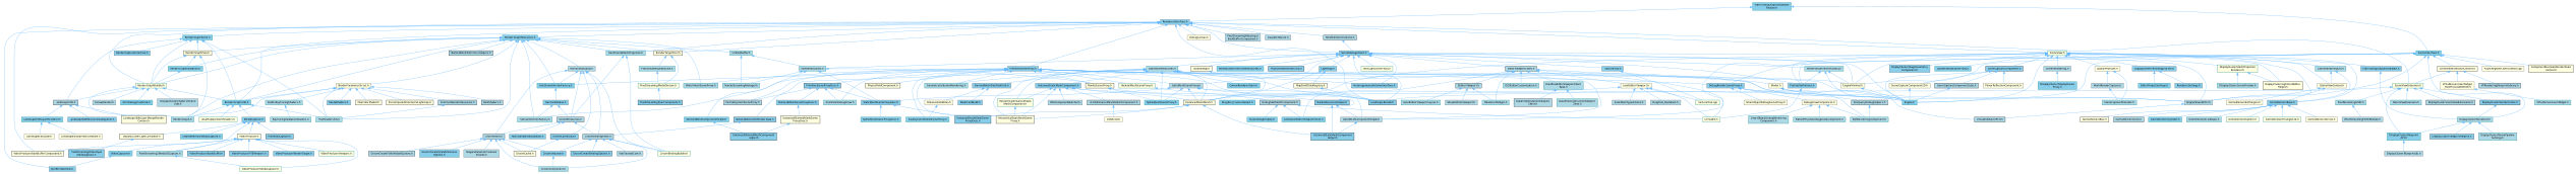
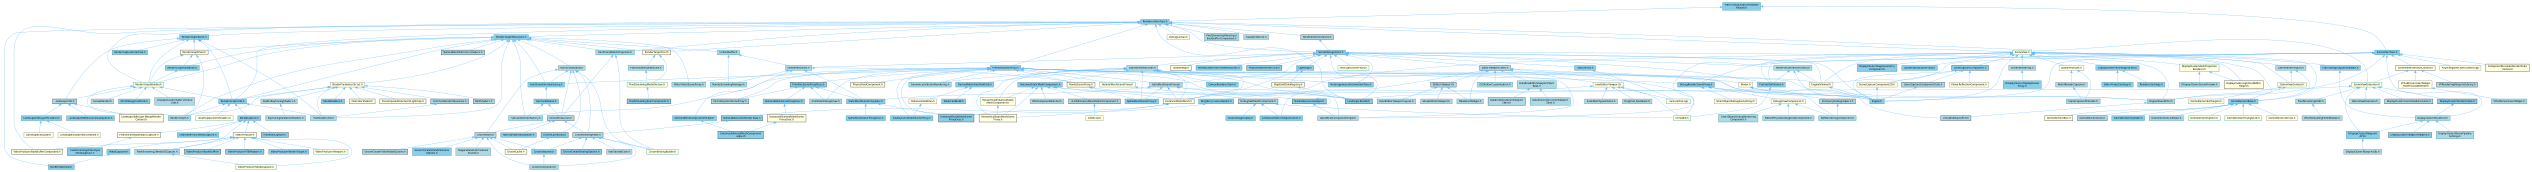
  digraph {
    fontname="Noto Sans"
    node [color=teal fillcolor=lightblue fontname="Noto Sans" fontsize=10 shape=box style=filled]
    edge [color=steelblue1 dir=back fontname="Noto Sans" fontsize=10 labelfontname=Helvetica labelfontsize=10 style=solid]
    n1 [fillcolor=skyblue fontcolor=black height=0.2 label="PathTracingOutputInvalidate\lReason.h" width=0.4]
    n2 [color=gray40 fillcolor=skyblue height=0.2 label="RendererInterface.h" width=0.4]
    n3 [fillcolor=skyblue height=0.2 label="SceneInterface.h" width=0.4]
    n4 [color=gray40 fillcolor=lightyellow height=0.2 label="DebugCanvas.h" width=0.4]
    n5 [color=gray40 fillcolor=skyblue height=0.2 label="EpicRtcVideoSink.h" width=0.4]
    n6 [height=0.2 label="HairStrandsMeshProjection.h" width=0.4]
    n7 [color=black fillcolor=skyblue height=0.2 label="LandscapeRender.h" width=0.4]
    n8 [color=black height=0.2 label="MeshElementCollector.h" width=0.4]
    n9 [color=gray40 fillcolor=skyblue height=0.2 label="SceneManagement.h" width=0.4]
    n10 [color=gray40 height=0.2 label="PixelStreamingVideoInput\lBackBufferComposited.h" width=0.4]
    n11 [color=gray40 fillcolor=skyblue height=0.2 label="PrimitiveSceneProxy.h" width=0.4]
    n12 [fillcolor=lightyellow height=0.2 label="RenderGraphBuilder.h" width=0.4]
    n13 [fillcolor=skyblue height=0.2 label="RenderGraphUtils.h" width=0.4]
    n14 [color=black fillcolor=lightyellow height=0.2 label="VideoProducerBackBufferComposited.h" width=0.4]
    n15 [fillcolor=skyblue height=0.2 label="RenderGraphEvent.h" width=0.4]
    n16 [fillcolor=skyblue height=0.2 label="RenderGraphResources.h" width=0.4]
    n17 [color=black fillcolor=lightyellow height=0.2 label="RenderTargetPool.h" width=0.4]
    n18 [fillcolor=lightyellow height=0.2 label="SceneView.h" width=0.4]
    n19 [fillcolor=lightyellow height=0.2 label="SceneViewExtension.h" width=0.4]
    n20 [color=gray40 height=0.2 label="VisualizeTexture.h" width=0.4]
    n21 [fillcolor=skyblue height=0.2 label="Engine.h" width=0.4]
    n22 [color=gray40 fillcolor=lightyellow height=0.2 label="EngineMinimal.h" width=0.4]
    n23 [color=gray40 height=0.2 label="EngineSharedPCH.h" width=0.4]
    n24 [color=gray40 fillcolor=skyblue height=0.2 label="ParticleDefinitions.h" width=0.4]
    n25 [color=gray40 height=0.2 label="StaticMeshComponentHelper.h" width=0.4]
    n26 [height=0.2 label="DisplayClusterRootActor.h" width=0.4]
    n27 [color=gray40 fillcolor=lightyellow height=0.2 label="AsyncRegisterLevelContext.cpp" width=0.4]
    n28 [color=black fillcolor=lightyellow height=0.2 label="ComponentRecreateRenderState\lContext.h" width=0.4]
    n29 [color=black fillcolor=lightyellow height=0.2 label="SceneViewExtensionContext.h" width=0.4]
    n30 [fillcolor=lightyellow height=0.2 label="GroomBindingBuilder.h" width=0.4]
    n31 [color=black height=0.2 label="GroomResources.h" width=0.4]
    n32 [color=black height=0.2 label="EditorViewportClient.h" width=0.4]
    n33 [color=gray40 fillcolor=skyblue height=0.2 label="FractureTool.h" width=0.4]
    n34 [color=gray40 fillcolor=skyblue height=0.2 label="HeterogeneousVolumeInterface.h" width=0.4]
    n35 [color=gray40 fillcolor=skyblue height=0.2 label="LightMap.h" width=0.4]
    n36 [fillcolor=skyblue height=0.2 label="MeshBuilderOneFrameResources.h" width=0.4]
    n37 [height=0.2 label="MeshParticleVertexFactory.h" width=0.4]
    n38 [height=0.2 label="NaniteResources.h" width=0.4]
    n39 [color=black fillcolor=skyblue height=0.2 label="PhysicsAssetRenderUtils.h" width=0.4]
    n40 [fillcolor=lightyellow height=0.2 label="RectLightSceneProxy.h" width=0.4]
    n41 [color=black fillcolor=lightyellow height=0.2 label="ShadowMap.h" width=0.4]
    n42 [height=0.2 label="StaticMeshResources.h" width=0.4]
    n43 [color=gray40 height=0.2 label="StaticMeshSceneProxy.h" width=0.4]
    n44 [color=black fillcolor=lightyellow height=0.2 label="HierarchicalStaticMeshScene\lProxy.h" width=0.4]
    n45 [color=black fillcolor=lightyellow height=0.2 label="NaniteSceneProxy.h" width=0.4]
    n46 [height=0.2 label="GeometryCollectionRendering.h" width=0.4]
    n47 [fillcolor=skyblue height=0.2 label="BaseDynamicMeshSceneProxy.h" width=0.4]
    n48 [height=0.2 label="AnimNextDebugDraw.h" width=0.4]
    n49 [color=gray40 fillcolor=skyblue height=0.2 label="DebugRenderSceneProxy.h" width=0.4]
    n50 [height=0.2 label="HairCardsVertexFactory.h" width=0.4]
    n51 [fillcolor=skyblue height=0.2 label="HairStrandsVertexFactory.h" width=0.4]
    n52 [color=black height=0.2 label="ParticleSystemSceneProxy.h" width=0.4]
    n53 [color=black fillcolor=lightyellow height=0.2 label="PhysicsFieldComponent.h" width=0.4]
    n54 [color=black fillcolor=skyblue height=0.2 label="PrimitiveSceneProxyDesc.h" width=0.4]
    n55 [fillcolor=lightyellow height=0.2 label="SkeletalMeshSceneProxy.h" width=0.4]
    n56 [height=0.2 label="WaterMeshSceneProxy.h" width=0.4]
    n57 [color=gray40 height=0.2 label="CanvasRender.h" width=0.4]
    n58 [fillcolor=skyblue height=0.2 label="GPUDebugCrashUtils.h" width=0.4]
    n59 [color=gray40 height=0.2 label="IDisplayClusterShadersTexture\lUtils.h" width=0.4]
    n60 [color=black height=0.2 label="LandscapeUtils.h" width=0.4]
    n61 [height=0.2 label="RenderGraph.h" width=0.4]
    n62 [fillcolor=lightyellow height=0.2 label="ClearReplacementShaders.h" width=0.4]
    n63 [color=gray40 fillcolor=skyblue height=0.2 label="MediaCapture.h" width=0.4]
    n64 [height=0.2 label="PixelShaderUtils.h" width=0.4]
    n65 [color=gray40 fillcolor=skyblue height=0.2 label="RenderCaptureInterface.h" width=0.4]
    n66 [color=black fillcolor=lightyellow height=0.2 label="RenderGraphPass.h" width=0.4]
    n67 [fillcolor=skyblue height=0.2 label="RenderGraphValidation.h" width=0.4]
    n68 [color=gray40 height=0.2 label="HairStrandsDatas.h" width=0.4]
    n69 [color=gray40 fillcolor=lightyellow height=0.2 label="ShaderParameterStruct.h" width=0.4]
    n70 [color=black height=0.2 label="SkeletalMeshDeformerHelpers.h" width=0.4]
    n71 [height=0.2 label="UnifiedBuffer.h" width=0.4]
    n72 [fillcolor=lightyellow height=0.2 label="PixelStreamingMediaTexture.h" width=0.4]
    n73 [height=0.2 label="PixelStreamingVideoSink.h" width=0.4]
    n74 [color=black fillcolor=lightyellow height=0.2 label="InstancedStaticMesh.h" width=0.4]
    n75 [color=black fillcolor=lightyellow height=0.2 label="DisplayClusterLightCardEditor\lHelper.h" width=0.4]
    n76 [fillcolor=lightyellow height=0.2 label="DisplayClusterMeshProjection\lRenderer.h" width=0.4]
    n77 [color=gray40 fillcolor=skyblue height=0.2 label="DisplayClusterStageGeometry\lComponent.h" width=0.4]
    n78 [fillcolor=skyblue height=0.2 label="DynamicResolutionProxy.h" width=0.4]
    n79 [color=gray40 fillcolor=skyblue height=0.2 label="GizmoElementBase.h" width=0.4]
    n80 [height=0.2 label="GizmoRenderingUtil.h" width=0.4]
    n81 [color=gray40 fillcolor=lightyellow height=0.2 label="GizmoViewContext.h" width=0.4]
    n82 [color=gray40 fillcolor=skyblue height=0.2 label="PathTracingOutputInvalidate.h" width=0.4]
    n83 [color=gray40 fillcolor=skyblue height=0.2 label="LegacyScreenPercentageDriver.h" width=0.4]
    n84 [color=black fillcolor=skyblue height=0.2 label="SceneCaptureComponent.h" width=0.4]
    n85 [color=gray40 height=0.2 label="ScreenRendering.h" width=0.4]
    n86 [color=gray40 fillcolor=lightyellow height=0.2 label="SpatialPhotoSet.h" width=0.4]
    n87 [fillcolor=skyblue height=0.2 label="IDisplayClusterBlueprint\lAPI.h" width=0.4]
    n88 [color=black fillcolor=skyblue height=0.2 label="DisplayClusterRenderFrame.h" width=0.4]
    n89 [color=black height=0.2 label="DisplayClusterSceneViewExtensions.h" width=0.4]
    n90 [height=0.2 label="PixelStreamingHMD.h" width=0.4]
    n91 [height=0.2 label="WaterViewExtension.h" width=0.4]
    n92 [color=black height=0.2 label="GroomAsset.h" width=0.4]
    n93 [color=black height=0.2 label="GroomBindingAsset.h" width=0.4]
    n94 [color=gray40 fillcolor=skyblue height=0.2 label="HairStrandsInterpolation.h" width=0.4]
    n95 [color=black fillcolor=lightyellow height=0.2 label="GroomCache.h" width=0.4]
    n96 [height=0.2 label="GroomComponent.h" width=0.4]
    n97 [color=black height=0.2 label="GroomCreateFollicleMaskOptions.h" width=0.4]
    n98 [color=gray40 fillcolor=skyblue height=0.2 label="GroomCreateStrandsTextures\lOptions.h" width=0.4]
    n99 [color=gray40 fillcolor=skyblue height=0.2 label="GroomInstance.h" width=0.4]
    n100 [color=gray40 height=0.2 label="NiagaraDataInterfaceHair\lStrands.h" width=0.4]
    n101 [color=black fillcolor=skyblue height=0.2 label="GroomCreateBindingOptions.h" width=0.4]
    n102 [color=gray40 height=0.2 label="HairStrandsCore.h" width=0.4]
    n103 [fillcolor=skyblue height=0.2 label="AnimationEditorViewportClient.h" width=0.4]
    n104 [height=0.2 label="DataflowEditorViewportClient\lBase.h" width=0.4]
    n105 [height=0.2 label="ISCSEditorCustomization.h" width=0.4]
    n106 [color=gray40 fillcolor=lightyellow height=0.2 label="LevelEditorViewport.h" width=0.4]
    n107 [fillcolor=lightyellow height=0.2 label="UnrealEd.h" width=0.4]
    n108 [color=black height=0.2 label="SEditorViewport.h" width=0.4]
    n109 [height=0.2 label="SSkeletonWidget.h" width=0.4]
    n110 [color=black height=0.2 label="UnrealEdSharedPCH.h" width=0.4]
    n111 [fillcolor=lightyellow height=0.2 label="FractureTool.cpp" width=0.4]
    n112 [color=black fillcolor=lightyellow height=0.2 label="MapBuildDataRegistry.h" width=0.4]
    n113 [height=0.2 label="NaniteStreamingManager.h" width=0.4]
    n114 [fillcolor=skyblue height=0.2 label="SkinnedMeshComponentHelper.h" width=0.4]
    n115 [color=gray40 fillcolor=skyblue height=0.2 label="StaticMeshSceneProxyDesc.h" width=0.4]
    n116 [fillcolor=skyblue height=0.2 label="SplineMeshSceneProxy.h" width=0.4]
    n117 [fillcolor=skyblue height=0.2 label="CanvasRendererItem.h" width=0.4]
    n118 [color=gray40 fillcolor=skyblue height=0.2 label="DerivedMeshDataTaskUtils.h" width=0.4]
    n119 [fillcolor=lightyellow height=0.2 label="HierarchicalInstancedStatic\lMeshComponent.h" width=0.4]
    n120 [color=gray40 fillcolor=skyblue height=0.2 label="InstancedStaticMeshComponent.h" width=0.4]
    n121 [color=gray40 fillcolor=lightyellow height=0.2 label="Model.h" width=0.4]
    n122 [color=black fillcolor=skyblue height=0.2 label="SkeletalMeshLODRenderData.h" width=0.4]
    n123 [height=0.2 label="DataflowConstructionViewport\lClient.h" width=0.4]
    n124 [color=black height=0.2 label="DataflowSimulationViewport\lClient.h" width=0.4]
    n125 [color=gray40 height=0.2 label="BookMarkTypeActions.h" width=0.4]
    n126 [color=gray40 height=0.2 label="DragTool_BoxSelect.h" width=0.4]
    n127 [fillcolor=skyblue height=0.2 label="DragTool_FrustumSelect.h" width=0.4]
    n128 [height=0.2 label="AssetEditorViewportLayout.h" width=0.4]
    n129 [color=gray40 height=0.2 label="SAssetEditorViewport.h" width=0.4]
-   n130 [color=black fillcolor=skyblue height=0.2 label="InstancedStaticMeshComponent\lHelper.h" width=0.4]
    n131 [color=black fillcolor=skyblue height=0.2 label="InstancedStaticMeshScene\lProxyDesc.h" width=0.4]
    n132 [color=black fillcolor=skyblue height=0.2 label="NaniteResourcesHelper.h" width=0.4]
    n133 [color=black fillcolor=skyblue height=0.2 label="InstancedSkinnedMeshComponent\lHelper.h" width=0.4]
    n134 [fillcolor=skyblue height=0.2 label="SplineMeshSceneProxyDesc.h" width=0.4]
    n135 [color=gray40 fillcolor=lightyellow height=0.2 label="DistanceFieldAtlas.h" width=0.4]
    n136 [color=gray40 fillcolor=skyblue height=0.2 label="MeshCardBuild.h" width=0.4]
    n137 [color=black height=0.2 label="HLODInstancedStaticMeshComponent.h" width=0.4]
    n138 [color=gray40 height=0.2 label="ISMComponentBatcher.h" width=0.4]
    n139 [color=gray40 fillcolor=lightyellow height=0.2 label="LODActor.h" width=0.4]
    n140 [color=gray40 fillcolor=lightyellow height=0.2 label="DebugDrawComponent.h" width=0.4]
    n141 [height=0.2 label="EQSRenderingComponent.h" width=0.4]
    n142 [color=black height=0.2 label="EnvQueryDebugHelpers.h" width=0.4]
    n143 [color=gray40 fillcolor=lightyellow height=0.2 label="SmartObjectDebugSceneProxy.h" width=0.4]
    n144 [color=gray40 fillcolor=skyblue height=0.2 label="HairCardsDatas.h" width=0.4]
    n145 [color=gray40 fillcolor=skyblue height=0.2 label="SkinnedMeshSceneProxyDesc.h" width=0.4]
    n146 [color=black height=0.2 label="DebugSkelMeshComponent.h" width=0.4]
    n147 [height=0.2 label="PathedPhysicsDebugDrawComponent.h" width=0.4]
    n148 [height=0.2 label="SmartObjectDebugRendering\lComponent.h" width=0.4]
    n149 [color=black fillcolor=lightyellow height=0.2 label="InstancedSkinnedMeshScene\lProxyDesc.h" width=0.4]
    n150 [fillcolor=skyblue height=0.2 label="SocketDragDropOp.h" width=0.4]
    n151 [color=black fillcolor=lightyellow height=0.2 label="LandscapeEditLayerMergeRender\lContext.h" width=0.4]
    n152 [fillcolor=skyblue height=0.2 label="LandscapeEditLayerRenderer.h" width=0.4]
    n153 [color=gray40 fillcolor=skyblue height=0.2 label="LandscapeEditResourcesSubsystem.h" width=0.4]
    n154 [color=gray40 fillcolor=lightyellow height=0.2 label="LandscapeBlueprintBrushBase.h" width=0.4]
    n155 [color=gray40 fillcolor=lightyellow height=0.2 label="LandscapeEditLayer.h" width=0.4]
    n156 [color=black fillcolor=skyblue height=0.2 label="FileMediaCapture.h" width=0.4]
    n157 [height=0.2 label="PixelStreaming2MediaIOCapture.h" width=0.4]
-   n158 [color=black fillcolor=lightyellow height=0.2 label="DisplayClusterLightCardEditor.h" width=0.4]
+   n158 [color=black fillcolor=lightyellow height=0.2 label="PixelStreamingMediaIOCapture.h" width=0.4]
    n159 [fillcolor=skyblue height=0.2 label="SharedMemoryMediaCapture.h" width=0.4]
    n160 [color=black fillcolor=lightyellow height=0.2 label="VideoProducer.h" width=0.4]
    n161 [fillcolor=lightyellow height=0.2 label="VideoProducerMediaCapture.h" width=0.4]
    n162 [color=black fillcolor=skyblue height=0.2 label="PixelStreamingVideoInput\lMediaCapture.h" width=0.4]
    n163 [fillcolor=skyblue height=0.2 label="VideoCapturer.h" width=0.4]
    n164 [color=black fillcolor=skyblue height=0.2 label="VideoProducerBackBuffer.h" width=0.4]
    n165 [color=black fillcolor=skyblue height=0.2 label="VideoProducerPIEViewport.h" width=0.4]
    n166 [color=gray40 fillcolor=skyblue height=0.2 label="VideoProducerRenderTarget.h" width=0.4]
    n167 [fillcolor=lightyellow height=0.2 label="VideoProducerViewport.h" width=0.4]
    n168 [color=black fillcolor=skyblue height=0.2 label="GroomCacheData.h" width=0.4]
    n169 [color=black height=0.2 label="BinkShaders.h" width=0.4]
    n170 [height=0.2 label="BuiltInRayTracingShaders.h" width=0.4]
    n171 [color=black height=0.2 label="CommonRenderResources.h" width=0.4]
    n172 [color=gray40 fillcolor=skyblue height=0.2 label="MediaShaders.h" width=0.4]
    n173 [color=black fillcolor=lightyellow height=0.2 label="OneColorShader.h" width=0.4]
    n174 [color=black fillcolor=lightyellow height=0.2 label="PrecomputedVolumetricLightmap.h" width=0.4]
    n175 [color=black fillcolor=skyblue height=0.2 label="PixelStreamingPeerComponent.h" width=0.4]
    n176 [height=0.2 label="RayTracingValidationShaders.h" width=0.4]
    n177 [height=0.2 label="IDisplayClusterScenePreview.h" width=0.4]
    n178 [color=gray40 fillcolor=lightyellow height=0.2 label="GizmoElementArrow.h" width=0.4]
    n179 [color=black fillcolor=lightyellow height=0.2 label="GizmoElementBox.h" width=0.4]
    n180 [color=black height=0.2 label="GizmoElementCone.h" width=0.4]
    n181 [fillcolor=skyblue height=0.2 label="GizmoElementCylinder.h" width=0.4]
    n182 [height=0.2 label="GizmoElementLineBase.h" width=0.4]
    n183 [fillcolor=lightyellow height=0.2 label="GizmoElementSphere.h" width=0.4]
    n184 [fillcolor=lightyellow height=0.2 label="GizmoElementTriangleList.h" width=0.4]
    n185 [color=gray40 fillcolor=lightyellow height=0.2 label="GizmoElementHitTargets.h" width=0.4]
    n186 [fillcolor=skyblue height=0.2 label="EditorProjectSettings.h" width=0.4]
    n187 [color=gray40 fillcolor=skyblue height=0.2 label="RendererSettings.h" width=0.4]
    n188 [color=gray40 fillcolor=lightyellow height=0.2 label="PlanarReflectionComponent.h" width=0.4]
    n189 [color=gray40 fillcolor=lightyellow height=0.2 label="SceneCaptureComponent2D.h" width=0.4]
    n190 [color=black height=0.2 label="SceneCaptureComponentCube.h" width=0.4]
    n191 [fillcolor=skyblue height=0.2 label="IDisplayClusterDisplayDevice\lProxy.h" width=0.4]
    n192 [height=0.2 label="SceneCapturePhotoSet.h" width=0.4]
    n193 [color=gray40 height=0.2 label="WorldRenderCapture.h" width=0.4]
    n194 [height=0.2 label="DisplayClusterMoviePipeline\lSettings.h" width=0.4]
    n195 [color=black fillcolor=skyblue height=0.2 label="DisplayClusterViewportHelpers.h" width=0.4]
    n196 [color=gray40 height=0.2 label="DisplayClusterBlueprintLib.h" width=0.4]
    n197 [color=gray40 height=0.2 label="IPixelStreamingHMDModule.h" width=0.4]
    n198 [color=gray40 fillcolor=lightyellow height=0.2 label="VPFullScreenUserWidget\l_PostProcessWithSVE.h" width=0.4]
    n199 [color=black height=0.2 label="VPRenderingBlueprintLibrary.h" width=0.4]
    n200 [height=0.2 label="VPFullScreenUserWidget.h" width=0.4]
    n1 -> n2
    n1 -> n3
    n2 -> n4
    n2 -> n5
    n2 -> n6
    n2 -> n7
    n2 -> n8
    n2 -> n9
    n2 -> n10
    n2 -> n11
    n2 -> n12
    n2 -> n13
    n2 -> n14
    n2 -> n15
    n2 -> n16
    n2 -> n17
    n2 -> n18
    n2 -> n19
    n2 -> n20
    n3 -> n21
    n3 -> n22
    n3 -> n23
    n3 -> n24
    n3 -> n25
    n3 -> n26
    n3 -> n27
    n3 -> n28
    n3 -> n29
    n6 -> n30
    n6 -> n31
    n8 -> n9
    n9 -> n7
    n9 -> n21
    n9 -> n22
    n9 -> n23
    n9 -> n24
    n9 -> n32
    n9 -> n33
    n9 -> n34
    n9 -> n35
    n9 -> n36
    n9 -> n37
    n9 -> n38
    n9 -> n39
    n9 -> n40
    n9 -> n41
    n9 -> n42
    n9 -> n43
    n11 -> n7
    n11 -> n21
    n11 -> n22
    n11 -> n23
    n11 -> n34
    n11 -> n43
    n11 -> n44
    n11 -> n45
    n11 -> n46
    n11 -> n47
    n11 -> n48
    n11 -> n49
    n11 -> n50
    n11 -> n51
    n11 -> n52
    n11 -> n53
    n11 -> n54
    n11 -> n55
    n11 -> n56
    n12 -> n13
    n12 -> n57
    n12 -> n58
    n12 -> n59
    n12 -> n60
    n12 -> n61
    n13 -> n61
    n13 -> n62
    n13 -> n63
    n13 -> n64
    n15 -> n12
    n15 -> n13
    n15 -> n60
    n15 -> n64
    n15 -> n65
    n15 -> n66
    n16 -> n6
    n16 -> n12
    n16 -> n13
    n16 -> n17
    n16 -> n50
    n16 -> n51
    n16 -> n56
    n16 -> n61
    n16 -> n64
    n16 -> n66
    n16 -> n67
    n16 -> n68
    n16 -> n69
    n16 -> n70
    n16 -> n71
    n17 -> n72
    n17 -> n73
    n18 -> n21
    n18 -> n22
    n18 -> n23
    n18 -> n24
    n18 -> n49
    n18 -> n74
    n18 -> n75
    n18 -> n76
    n18 -> n77
    n18 -> n78
    n18 -> n79
    n18 -> n80
    n18 -> n81
    n18 -> n82
    n18 -> n83
    n18 -> n84
    n18 -> n85
    n18 -> n86
    n19 -> n7
    n19 -> n87
    n19 -> n88
    n19 -> n89
    n19 -> n90
    n19 -> n91
    n22 -> n21
    n23 -> n110
    n24 -> n107
-   n25 -> n130
    n26 -> n87
    n26 -> n194
    n26 -> n195
    n29 -> n19
    n29 -> n198
    n29 -> n199
    n31 -> n92
    n31 -> n93
    n31 -> n94
    n32 -> n103
    n32 -> n104
    n32 -> n105
    n32 -> n106
    n32 -> n107
    n32 -> n108
    n32 -> n109
    n32 -> n110
    n33 -> n111
    n35 -> n74
    n35 -> n112
    n37 -> n21
    n37 -> n22
    n37 -> n24
    n38 -> n45
    n38 -> n113
    n38 -> n114
    n38 -> n115
    n41 -> n74
    n42 -> n7
    n42 -> n25
    n42 -> n44
    n42 -> n46
    n42 -> n74
    n42 -> n116
    n42 -> n117
    n42 -> n118
    n42 -> n119
    n42 -> n120
    n42 -> n121
-   n42 -> n122
+   n127 -> n122
    n43 -> n7
    n43 -> n25
    n43 -> n74
    n43 -> n115
    n43 -> n116
    n45 -> n116
    n45 -> n132
    n49 -> n140
    n49 -> n141
    n49 -> n142
    n49 -> n143
    n51 -> n144
    n54 -> n48
    n54 -> n52
    n54 -> n115
    n54 -> n145
    n55 -> n146
    n60 -> n151
    n60 -> n152
    n60 -> n153
    n63 -> n156
    n63 -> n157
    n63 -> n158
    n63 -> n159
    n63 -> n160
    n66 -> n12
    n66 -> n61
    n66 -> n67
    n67 -> n12
    n68 -> n30
    n68 -> n31
    n68 -> n51
    n68 -> n92
    n68 -> n93
    n68 -> n168
    n69 -> n13
    n69 -> n61
    n69 -> n64
    n69 -> n169
    n69 -> n170
    n69 -> n171
    n69 -> n172
    n69 -> n173
    n69 -> n174
    n71 -> n38
    n71 -> n113
    n72 -> n175
    n73 -> n72
    n74 -> n44
-   n74 -> n130
    n74 -> n131
    n76 -> n75
    n76 -> n177
    n79 -> n178
    n79 -> n179
    n79 -> n180
    n79 -> n181
    n79 -> n182
    n79 -> n183
    n79 -> n184
    n80 -> n79
    n80 -> n81
    n81 -> n79
    n81 -> n185
    n82 -> n26
    n83 -> n186
    n83 -> n187
    n84 -> n21
    n84 -> n188
    n84 -> n189
    n84 -> n190
    n85 -> n191
    n86 -> n192
    n86 -> n193
    n87 -> n196
    n88 -> n26
    n90 -> n197
    n92 -> n95
    n92 -> n96
    n92 -> n97
    n92 -> n98
    n92 -> n99
    n92 -> n100
    n93 -> n30
    n93 -> n96
    n93 -> n99
    n93 -> n101
    n93 -> n102
    n99 -> n96
    n104 -> n123
    n104 -> n124
    n106 -> n107
    n106 -> n111
    n106 -> n125
    n106 -> n126
    n106 -> n127
    n108 -> n109
    n108 -> n128
    n108 -> n129
    n112 -> n7
    n114 -> n133
    n115 -> n131
    n115 -> n134
    n118 -> n135
    n118 -> n136
    n119 -> n44
    n120 -> n21
    n120 -> n44
    n120 -> n74
    n120 -> n119
    n120 -> n137
    n120 -> n138
    n121 -> n21
    n121 -> n23
    n122 -> n93
    n132 -> n25
-   n132 -> n130
    n132 -> n132
    n135 -> n47
    n137 -> n139
    n140 -> n141
    n140 -> n147
    n140 -> n148
    n142 -> n141
    n144 -> n31
    n144 -> n50
    n145 -> n149
    n146 -> n103
    n146 -> n107
    n146 -> n150
    n149 -> n133
    n152 -> n154
    n152 -> n155
    n157 -> n161
    n158 -> n162
    n160 -> n14
    n160 -> n157
    n160 -> n161
    n160 -> n163
    n160 -> n164
    n160 -> n165
    n160 -> n166
    n160 -> n167
    n163 -> n5
    n168 -> n95
    n170 -> n176
    n171 -> n64
    n189 -> n21
    n190 -> n21
    n193 -> n192
    n198 -> n200
  }
